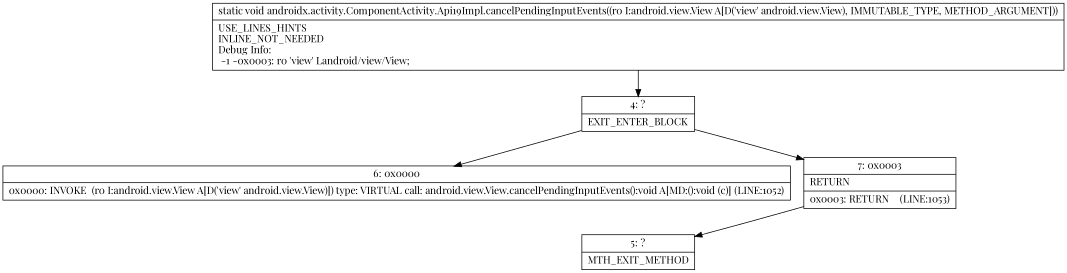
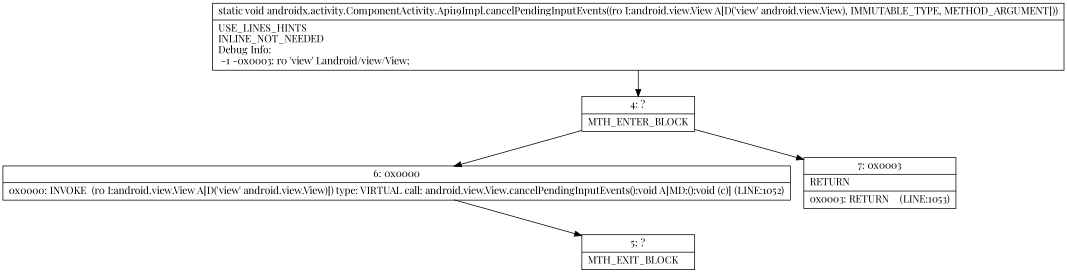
  digraph {
    fontname="Playfair Display"
    node [fontname="Playfair Display" shape=record]
    edge [fontname="Playfair Display"]
-   n1 [label="{4\:\ ?|EXIT_ENTER_BLOCK\l}"]
+   n1 [label="{4\:\ ?|MTH_ENTER_BLOCK\l}"]
    n2 [label="{6\:\ 0x0000|0x0000: INVOKE  (r0 I:android.view.View A[D('view' android.view.View)]) type: VIRTUAL call: android.view.View.cancelPendingInputEvents():void A[MD:():void (c)] (LINE:1052)\l}"]
    n3 [label="{7\:\ 0x0003|RETURN\l|0x0003: RETURN    (LINE:1053)\l}"]
-   n4 [label="{5\:\ ?|MTH_EXIT_METHOD\l}"]
+   n4 [label="{5\:\ ?|MTH_EXIT_BLOCK\l}"]
    n5 [label="{static void androidx.activity.ComponentActivity.Api19Impl.cancelPendingInputEvents((r0 I:android.view.View A[D('view' android.view.View), IMMUTABLE_TYPE, METHOD_ARGUMENT]))  | USE_LINES_HINTS\lINLINE_NOT_NEEDED\lDebug Info:\l  \-1 \-0x0003: r0 'view' Landroid\/view\/View;\l}"]
    n1 -> n2
    n1 -> n3
-   n3 -> n4
+   n2 -> n4
    n5 -> n1
  }
